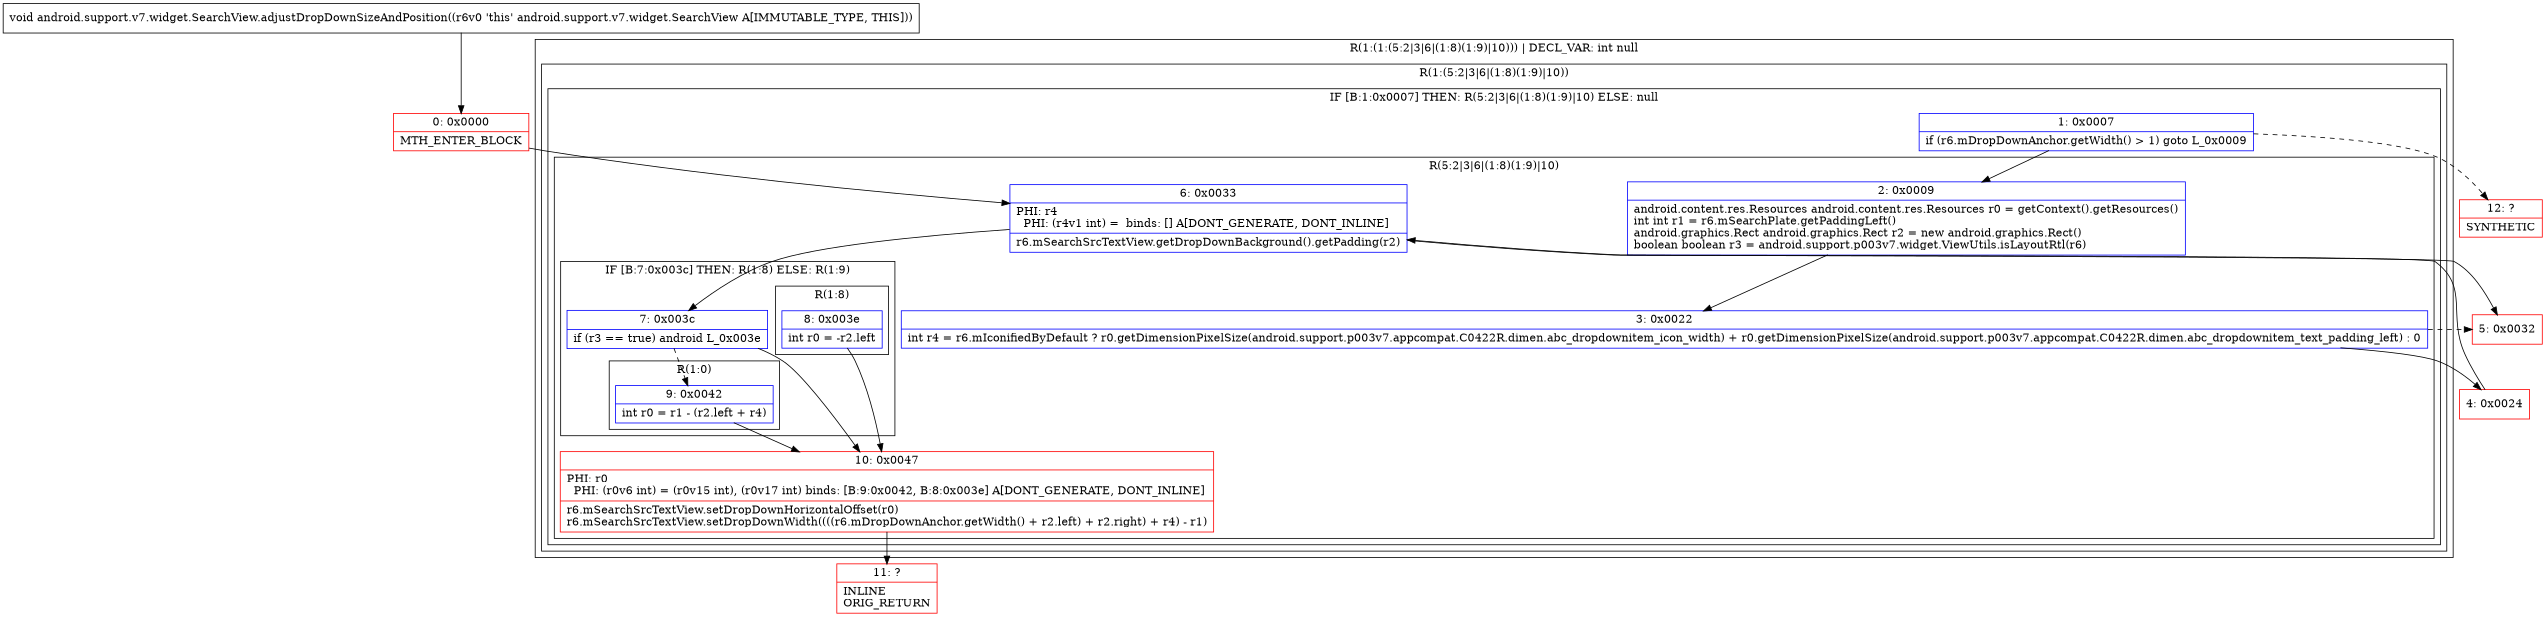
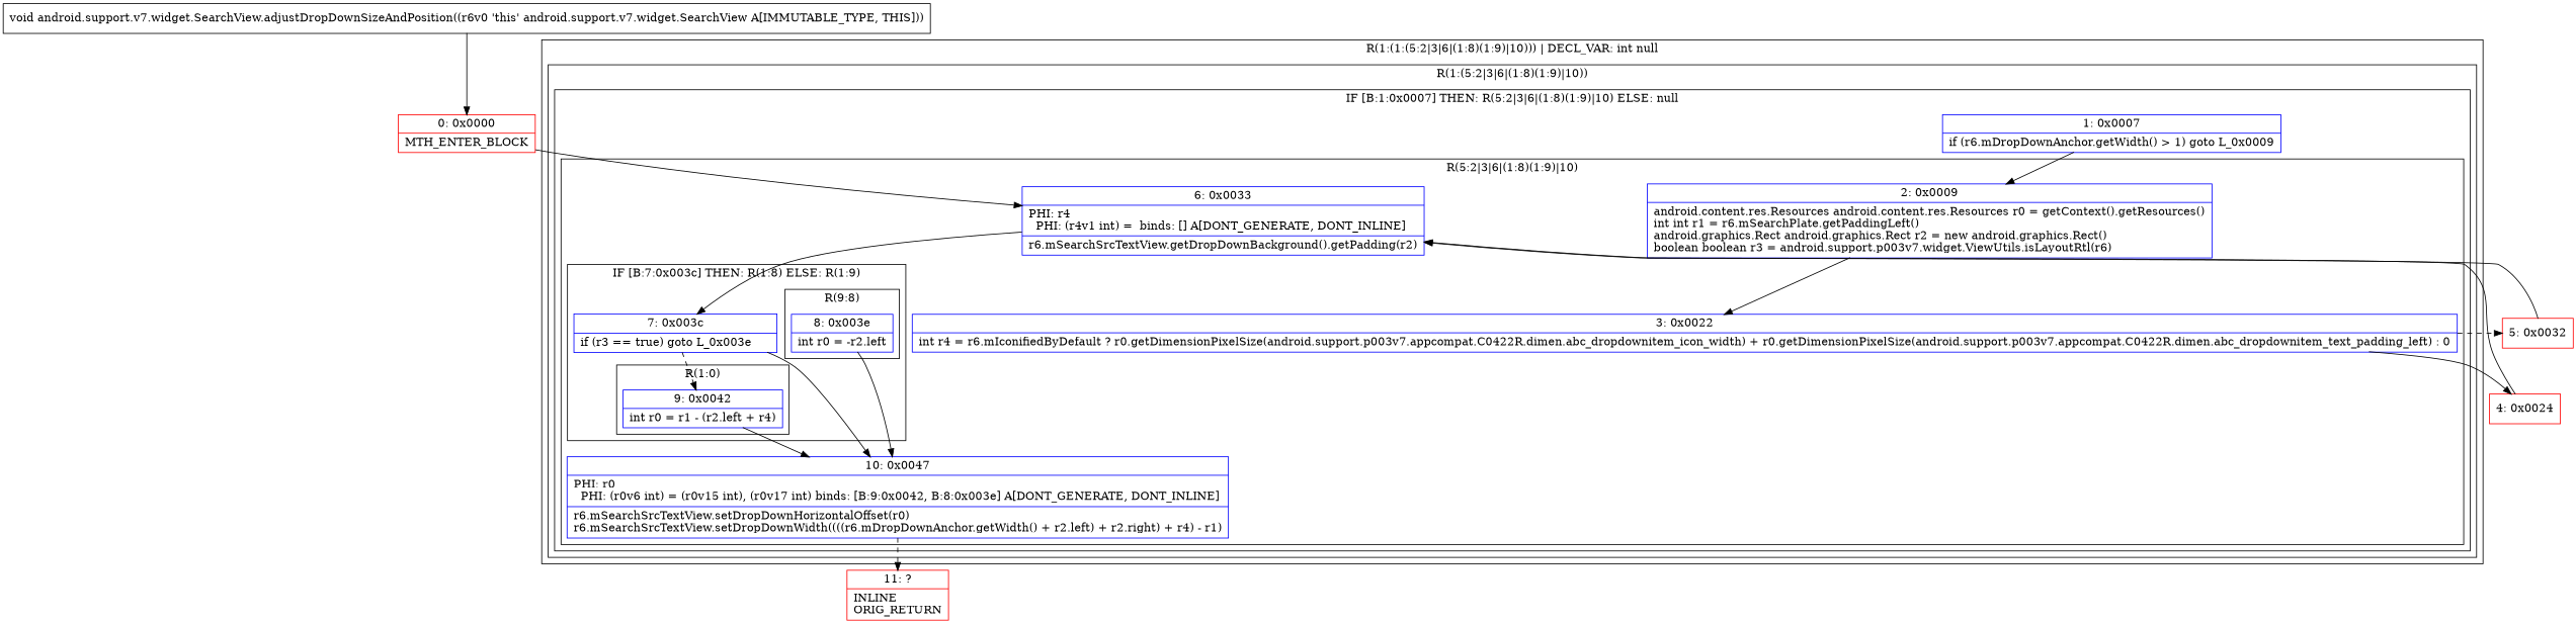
  digraph {
    node [color=blue shape=record]
    n1 [label="{8\:\ 0x003e|int r0 = \-r2.left\l}"]
    n2 [label="{9\:\ 0x0042|int r0 = r1 \- (r2.left + r4)\l}"]
-   n3 [label="{7\:\ 0x003c|if (r3 == true) android L_0x003e\l}"]
+   n3 [label="{7\:\ 0x003c|if (r3 == true) goto L_0x003e\l}"]
    n4 [label="{2\:\ 0x0009|android.content.res.Resources android.content.res.Resources r0 = getContext().getResources()\lint int r1 = r6.mSearchPlate.getPaddingLeft()\landroid.graphics.Rect android.graphics.Rect r2 = new android.graphics.Rect()\lboolean boolean r3 = android.support.p003v7.widget.ViewUtils.isLayoutRtl(r6)\l}"]
    n5 [label="{3\:\ 0x0022|int r4 = r6.mIconifiedByDefault ? r0.getDimensionPixelSize(android.support.p003v7.appcompat.C0422R.dimen.abc_dropdownitem_icon_width) + r0.getDimensionPixelSize(android.support.p003v7.appcompat.C0422R.dimen.abc_dropdownitem_text_padding_left) : 0\l}"]
    n6 [label="{6\:\ 0x0033|PHI: r4 \l  PHI: (r4v1 int) =  binds: [] A[DONT_GENERATE, DONT_INLINE]\l|r6.mSearchSrcTextView.getDropDownBackground().getPadding(r2)\l}"]
-   n7 [color=red label="{10\:\ 0x0047|PHI: r0 \l  PHI: (r0v6 int) = (r0v15 int), (r0v17 int) binds: [B:9:0x0042, B:8:0x003e] A[DONT_GENERATE, DONT_INLINE]\l|r6.mSearchSrcTextView.setDropDownHorizontalOffset(r0)\lr6.mSearchSrcTextView.setDropDownWidth((((r6.mDropDownAnchor.getWidth() + r2.left) + r2.right) + r4) \- r1)\l}"]
+   n7 [label="{10\:\ 0x0047|PHI: r0 \l  PHI: (r0v6 int) = (r0v15 int), (r0v17 int) binds: [B:9:0x0042, B:8:0x003e] A[DONT_GENERATE, DONT_INLINE]\l|r6.mSearchSrcTextView.setDropDownHorizontalOffset(r0)\lr6.mSearchSrcTextView.setDropDownWidth((((r6.mDropDownAnchor.getWidth() + r2.left) + r2.right) + r4) \- r1)\l}"]
    n8 [label="{1\:\ 0x0007|if (r6.mDropDownAnchor.getWidth() \> 1) goto L_0x0009\l}"]
    n9 [color=red label="{4\:\ 0x0024}"]
    n10 [color=red label="{5\:\ 0x0032}"]
    n11 [color=red label="{11\:\ ?|INLINE\lORIG_RETURN\l}"]
-   n12 [color=red label="{12\:\ ?|SYNTHETIC\l}"]
    n13 [color=red label="{0\:\ 0x0000|MTH_ENTER_BLOCK\l}"]
    n14 [label="{void android.support.v7.widget.SearchView.adjustDropDownSizeAndPosition((r6v0 'this' android.support.v7.widget.SearchView A[IMMUTABLE_TYPE, THIS])) }" color=""]
    subgraph cluster_1 {
      label="R(1:(1:(5:2|3|6|(1:8)(1:9)|10))) | DECL_VAR: int null\l"
      subgraph cluster_2 {
        label="R(1:(5:2|3|6|(1:8)(1:9)|10))"
        subgraph cluster_3 {
          label="IF [B:1:0x0007] THEN: R(5:2|3|6|(1:8)(1:9)|10) ELSE: null"
          n8
          subgraph cluster_4 {
            label="R(5:2|3|6|(1:8)(1:9)|10)"
            n4
            n5
            n6
            n7
            subgraph cluster_5 {
              label="IF [B:7:0x003c] THEN: R(1:8) ELSE: R(1:9)"
              n3
              subgraph cluster_6 {
-               label="R(1:8)"
+               label="R(9:8)"
                n1
              }
              subgraph cluster_7 {
                label="R(1:0)"
                n2
              }
            }
          }
        }
      }
    }
    n1 -> n7
    n2 -> n7
    n3 -> n2 [style=dashed]
    n3 -> n7
    n4 -> n5
    n5 -> n9
    n5 -> n10 [style=dashed]
    n6 -> n3
-   n7 -> n11
+   n7 -> n11 [style=dashed]
    n8 -> n4
-   n8 -> n12 [style=dashed]
    n9 -> n6
-   n6 -> n10
+   n10 -> n6
    n13 -> n6
    n14 -> n13
  }
